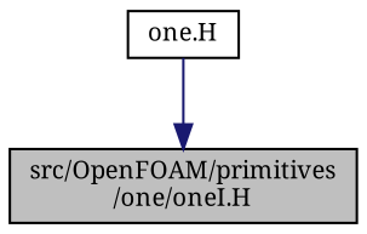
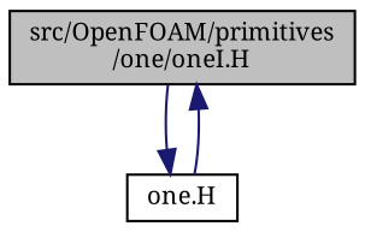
  digraph {
    fontname="Noto Serif"
    node [color=black fontname="Noto Serif" fontsize=10 shape=record]
    edge [color=midnightblue fontname="Noto Serif" fontsize=10 labelfontname=Helvetica labelfontsize=10 style=solid]
    n1 [fillcolor=grey75 fontcolor=black height=0.2 label="src/OpenFOAM/primitives\l/one/oneI.H" style=filled width=0.4]
    n2 [height=0.2 label="one.H" width=0.4]
+   n1 -> n2
    n2 -> n1
  }
